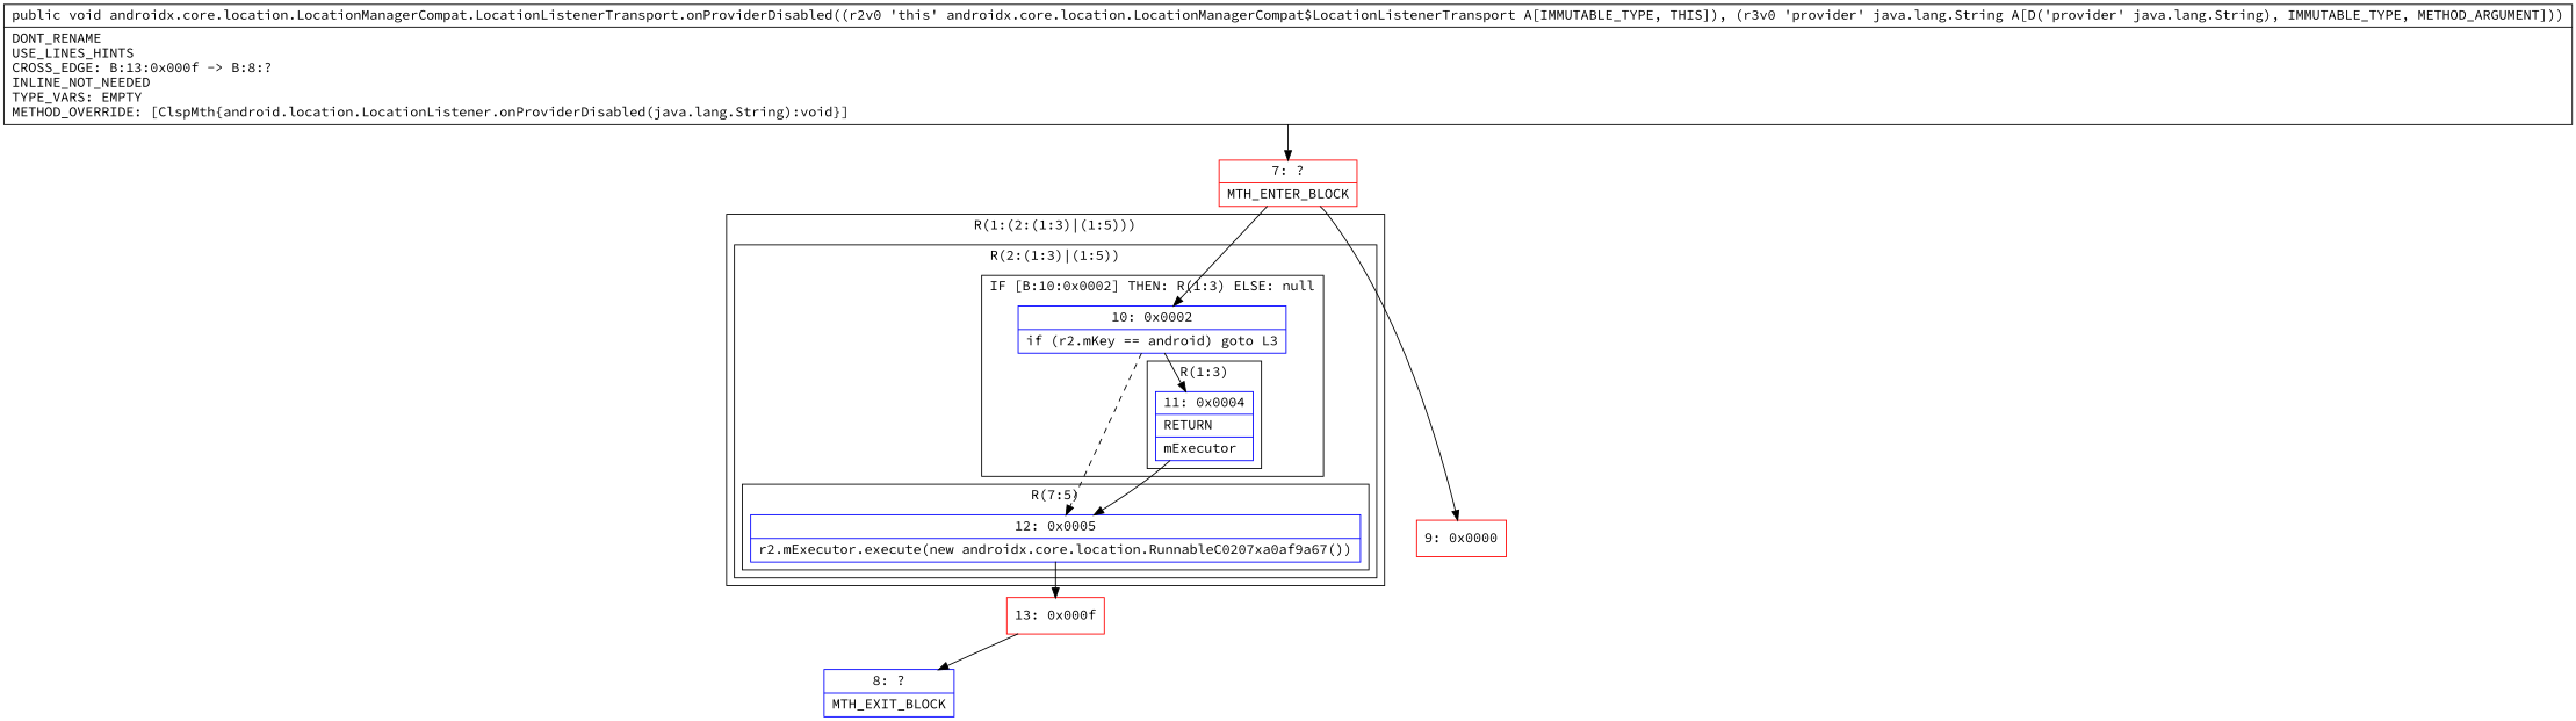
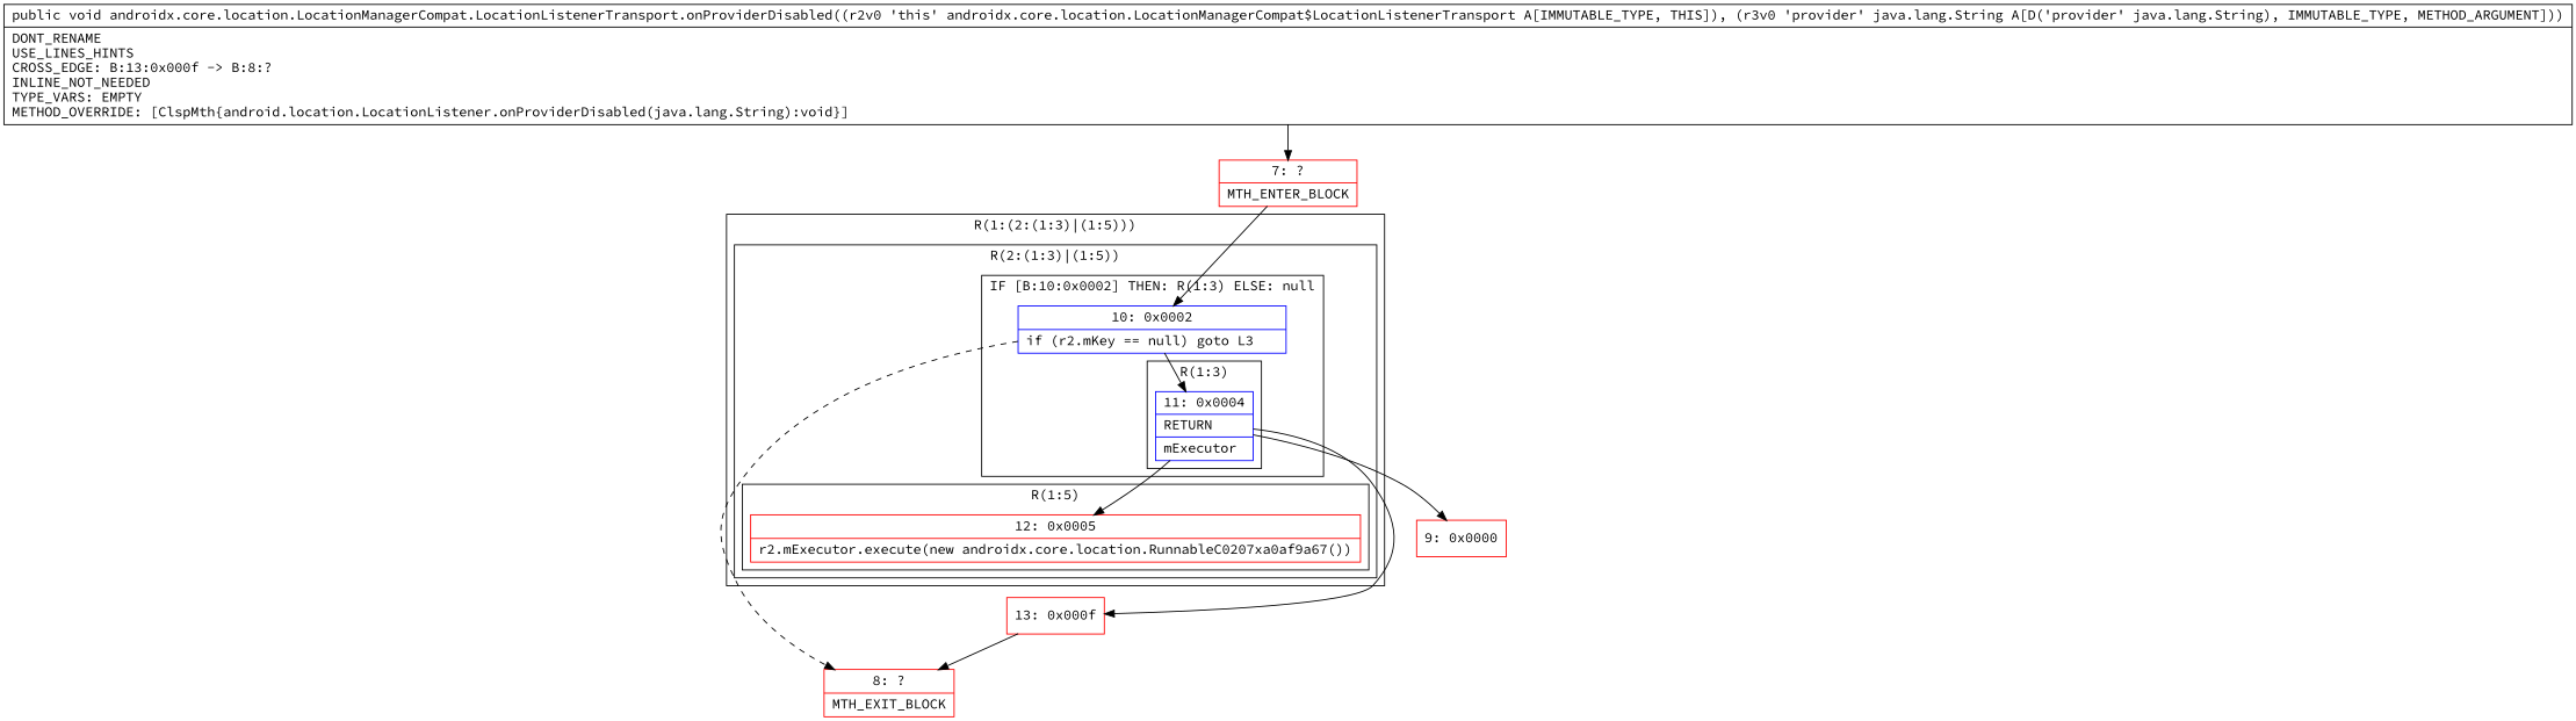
  digraph {
    fontname="Source Code Pro"
    node [color=red fontname="Source Code Pro" shape=record]
    edge [fontname="Source Code Pro"]
    n1 [color=blue label="{11\:\ 0x0004|RETURN\l|mExecutor\l}"]
-   n2 [color=blue label="{10\:\ 0x0002|if (r2.mKey == android) goto L3\l}"]
-   n3 [color=blue label="{12\:\ 0x0005|r2.mExecutor.execute(new androidx.core.location.RunnableC0207xa0af9a67())\l}"]
+   n2 [color=blue label="{10\:\ 0x0002|if (r2.mKey == null) goto L3\l}"]
+   n3 [label="{12\:\ 0x0005|r2.mExecutor.execute(new androidx.core.location.RunnableC0207xa0af9a67())\l}"]
    n4 [label="{13\:\ 0x000f}"]
-   n5 [color=blue label="{8\:\ ?|MTH_EXIT_BLOCK\l}"]
+   n5 [label="{8\:\ ?|MTH_EXIT_BLOCK\l}"]
    n6 [label="{7\:\ ?|MTH_ENTER_BLOCK\l}"]
    n7 [label="{9\:\ 0x0000}"]
    n8 [label="{public void androidx.core.location.LocationManagerCompat.LocationListenerTransport.onProviderDisabled((r2v0 'this' androidx.core.location.LocationManagerCompat$LocationListenerTransport A[IMMUTABLE_TYPE, THIS]), (r3v0 'provider' java.lang.String A[D('provider' java.lang.String), IMMUTABLE_TYPE, METHOD_ARGUMENT]))  | DONT_RENAME\lUSE_LINES_HINTS\lCROSS_EDGE: B:13:0x000f \-\> B:8:?\lINLINE_NOT_NEEDED\lTYPE_VARS: EMPTY\lMETHOD_OVERRIDE: [ClspMth\{android.location.LocationListener.onProviderDisabled(java.lang.String):void\}]\l}" color=""]
    subgraph cluster_1 {
      label="R(1:(2:(1:3)|(1:5)))"
      subgraph cluster_2 {
        label="R(2:(1:3)|(1:5))"
        subgraph cluster_3 {
          label="IF [B:10:0x0002] THEN: R(1:3) ELSE: null"
          n2
          subgraph cluster_4 {
            label="R(1:3)"
            n1
          }
        }
        subgraph cluster_5 {
-         label="R(7:5)"
+         label="R(1:5)"
          n3
        }
      }
    }
    n1 -> n3
    n2 -> n1
-   n2 -> n3 [style=dashed]
-   n3 -> n4
+   n2 -> n5 [style=dashed]
+   n1 -> n4
    n4 -> n5
    n6 -> n2
-   n6 -> n7
+   n1 -> n7
    n8 -> n6
  }
